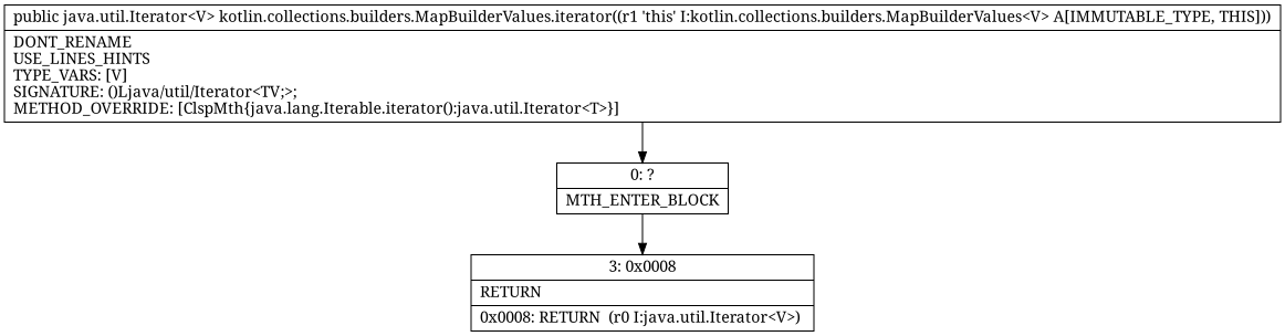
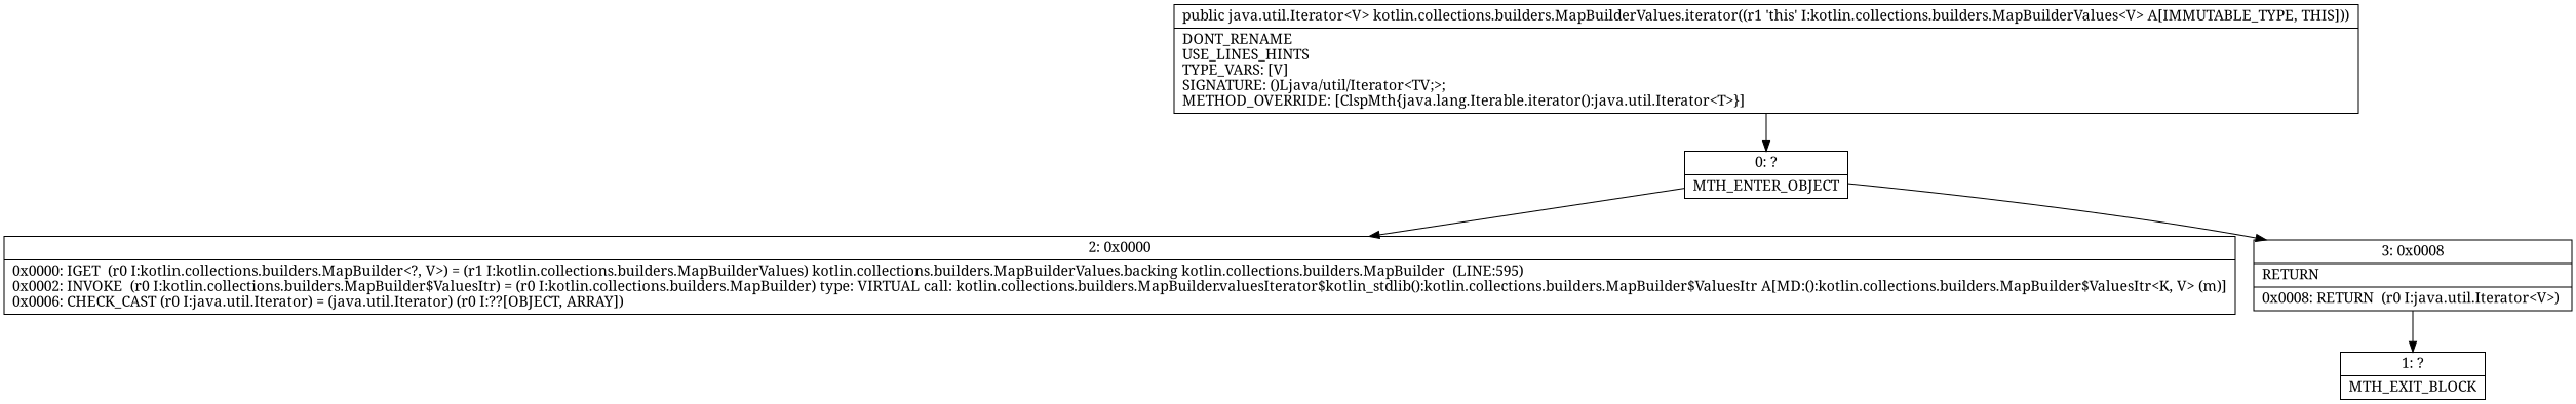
  digraph {
    fontname="Noto Serif"
    node [fontname="Noto Serif" shape=record]
    edge [fontname="Noto Serif"]
-   n1 [label="{0\:\ ?|MTH_ENTER_BLOCK\l}"]
+   n1 [label="{0\:\ ?|MTH_ENTER_OBJECT\l}"]
+   n2 [label="{2\:\ 0x0000|0x0000: IGET  (r0 I:kotlin.collections.builders.MapBuilder\<?, V\>) = (r1 I:kotlin.collections.builders.MapBuilderValues) kotlin.collections.builders.MapBuilderValues.backing kotlin.collections.builders.MapBuilder  (LINE:595)\l0x0002: INVOKE  (r0 I:kotlin.collections.builders.MapBuilder$ValuesItr) = (r0 I:kotlin.collections.builders.MapBuilder) type: VIRTUAL call: kotlin.collections.builders.MapBuilder.valuesIterator$kotlin_stdlib():kotlin.collections.builders.MapBuilder$ValuesItr A[MD:():kotlin.collections.builders.MapBuilder$ValuesItr\<K, V\> (m)]\l0x0006: CHECK_CAST (r0 I:java.util.Iterator) = (java.util.Iterator) (r0 I:??[OBJECT, ARRAY]) \l}"]
    n3 [label="{3\:\ 0x0008|RETURN\l|0x0008: RETURN  (r0 I:java.util.Iterator\<V\>) \l}"]
+   n4 [label="{1\:\ ?|MTH_EXIT_BLOCK\l}"]
    n5 [label="{public java.util.Iterator\<V\> kotlin.collections.builders.MapBuilderValues.iterator((r1 'this' I:kotlin.collections.builders.MapBuilderValues\<V\> A[IMMUTABLE_TYPE, THIS]))  | DONT_RENAME\lUSE_LINES_HINTS\lTYPE_VARS: [V]\lSIGNATURE: ()Ljava\/util\/Iterator\<TV;\>;\lMETHOD_OVERRIDE: [ClspMth\{java.lang.Iterable.iterator():java.util.Iterator\<T\>\}]\l}"]
+   n1 -> n2
    n1 -> n3
+   n3 -> n4
    n5 -> n1
  }
